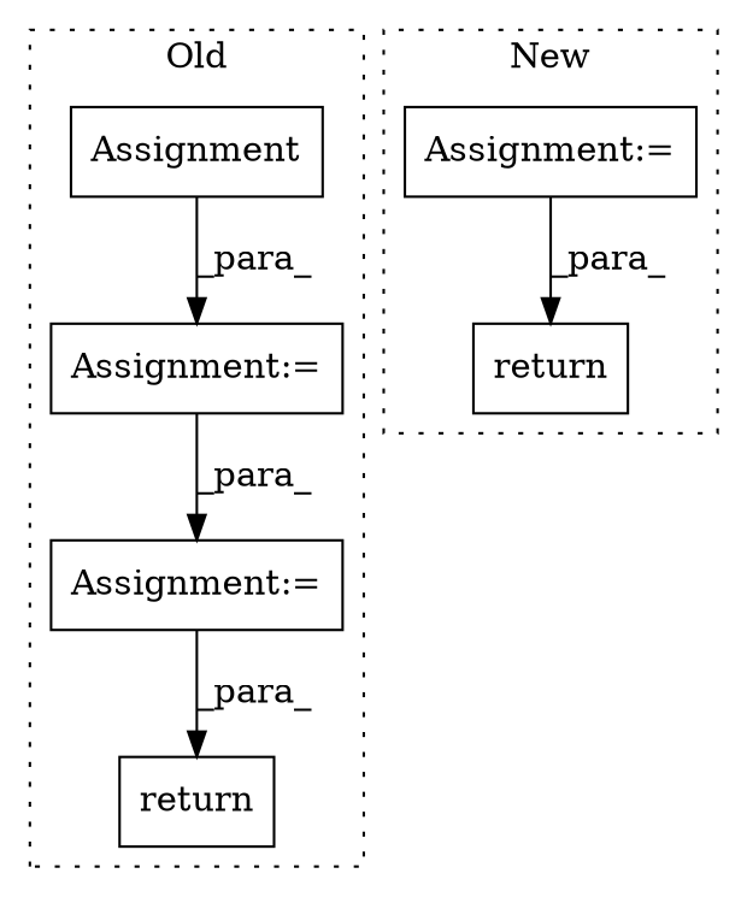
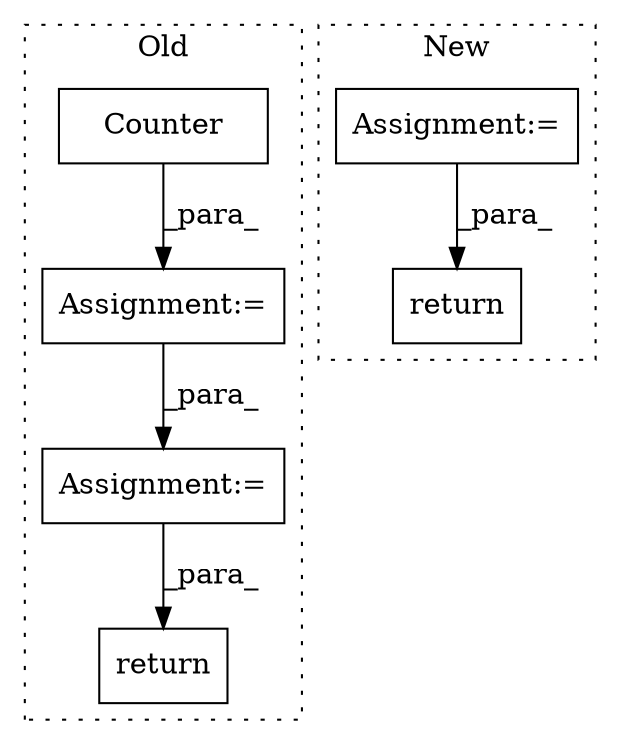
  digraph {
    node [a=7 l=7 shape=box]
-   n1 [a=32 l="8,1" label=Assignment s="450,496"]
+   n1 [a=32 l="8,1" label=Counter s="450,496"]
    n2 [a=41 label=return s=656]
    n3 [l=1 label="Assignment:=" s=449]
    n4 [l=1 label="Assignment:=" s=590]
    n5 [a=41 label=return s=394]
    n6 [l=10 label="Assignment:=" s=267]
    subgraph cluster_1 {
      label=Old
      style=dotted
      n1
      n2
      n3
      n4
    }
    subgraph cluster_2 {
      label=New
      style=dotted
      n5
      n6
    }
    n1 -> n3 [label=_para_]
    n3 -> n4 [label=_para_]
    n4 -> n2 [label=_para_]
    n6 -> n5 [label=_para_]
  }
